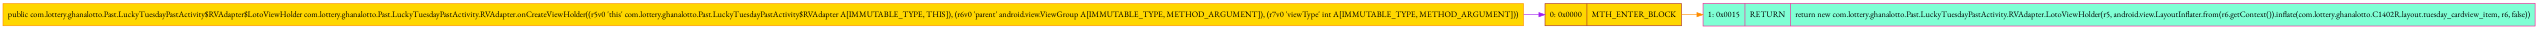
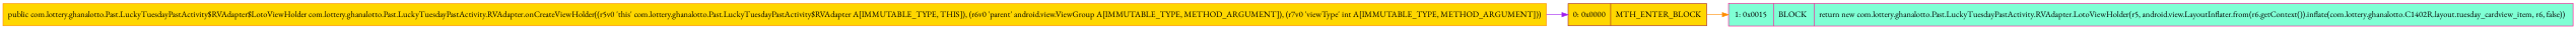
  digraph {
    rankdir=LR
    fontname="EB Garamond"
    node [shape=record style=filled fillcolor=gold fontname="EB Garamond"]
    edge [fontname="EB Garamond"]
    n1 [label="{0\:\ 0x0000|MTH_ENTER_BLOCK\l}" color=brown]
-   n2 [label="{1\:\ 0x0015|RETURN\l|return new com.lottery.ghanalotto.Past.LuckyTuesdayPastActivity.RVAdapter.LotoViewHolder(r5, android.view.LayoutInflater.from(r6.getContext()).inflate(com.lottery.ghanalotto.C1402R.layout.tuesday_cardview_item, r6, false))\l}" fillcolor=aquamarine color=deeppink]
+   n2 [label="{1\:\ 0x0015|BLOCK\l|return new com.lottery.ghanalotto.Past.LuckyTuesdayPastActivity.RVAdapter.LotoViewHolder(r5, android.view.LayoutInflater.from(r6.getContext()).inflate(com.lottery.ghanalotto.C1402R.layout.tuesday_cardview_item, r6, false))\l}" fillcolor=aquamarine color=deeppink]
    n3 [label="{public com.lottery.ghanalotto.Past.LuckyTuesdayPastActivity$RVAdapter$LotoViewHolder com.lottery.ghanalotto.Past.LuckyTuesdayPastActivity.RVAdapter.onCreateViewHolder((r5v0 'this' com.lottery.ghanalotto.Past.LuckyTuesdayPastActivity$RVAdapter A[IMMUTABLE_TYPE, THIS]), (r6v0 'parent' android.view.ViewGroup A[IMMUTABLE_TYPE, METHOD_ARGUMENT]), (r7v0 'viewType' int A[IMMUTABLE_TYPE, METHOD_ARGUMENT])) }" color=darkorange]
    n1 -> n2 [color=darkorange]
    n3 -> n1 [color=purple]
  }
